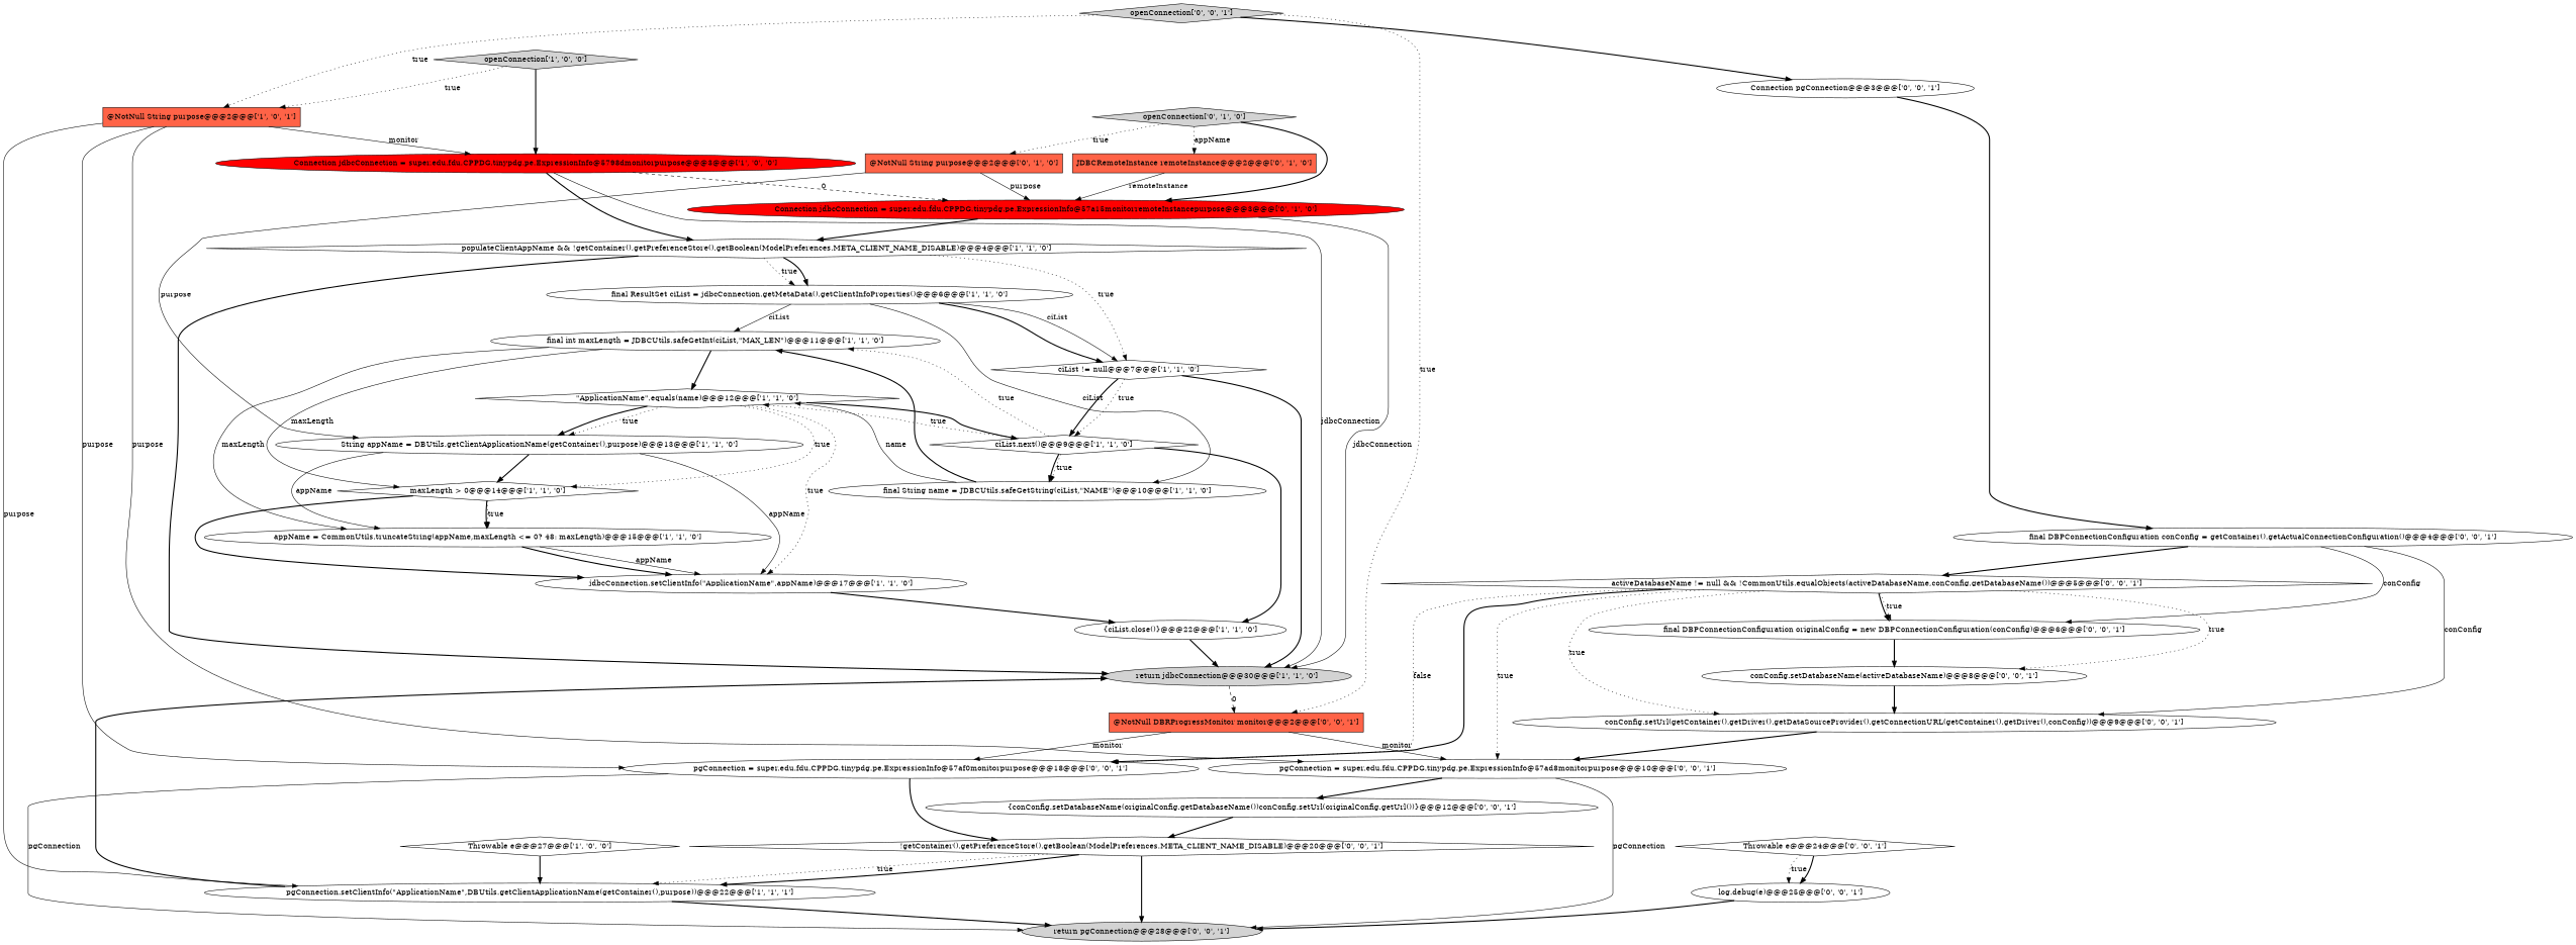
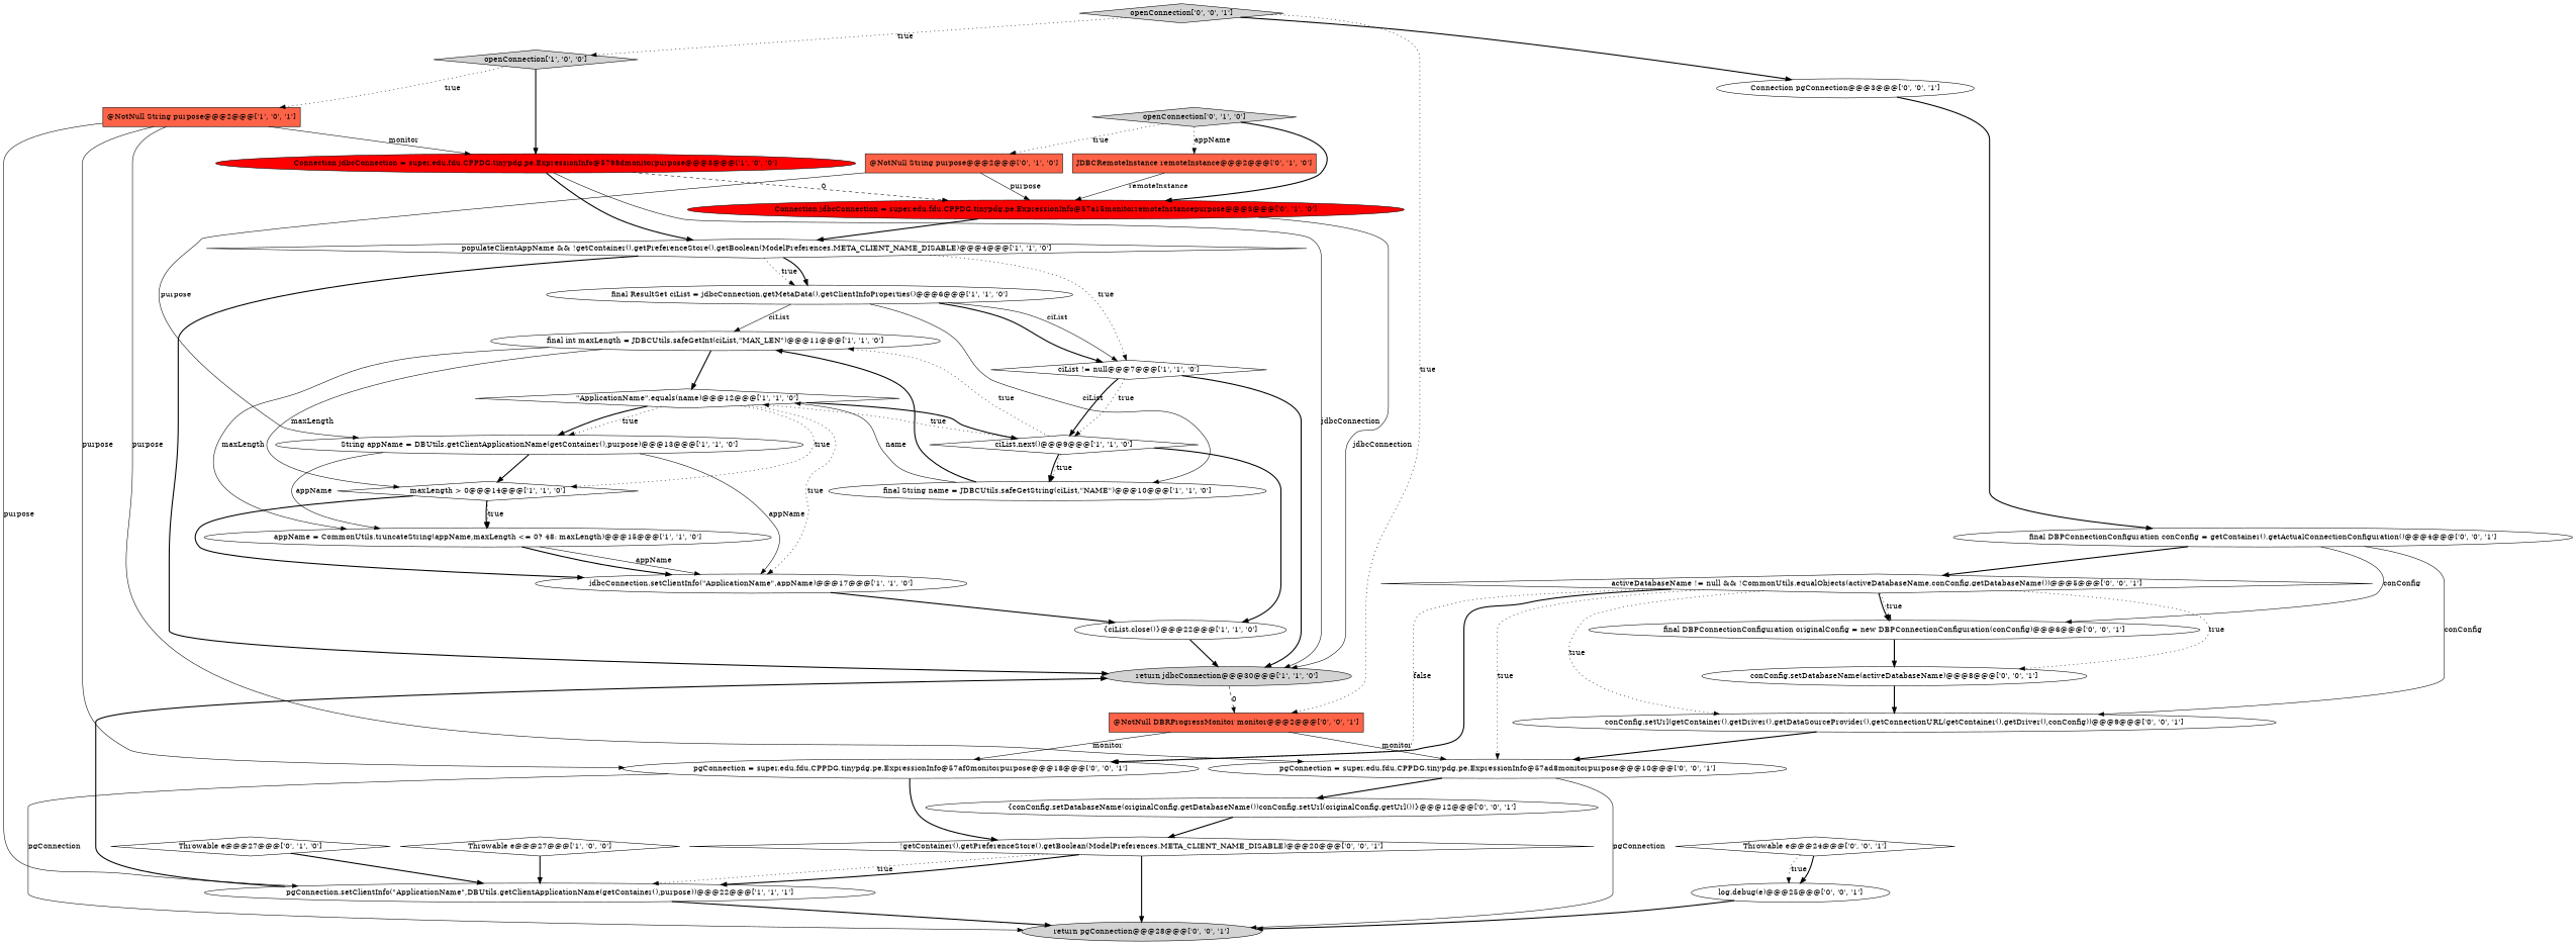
  digraph {
    node [fillcolor=white shape=ellipse style=filled]
    edge [style=bold]
    n1 [fillcolor=tomato label="@NotNull String purpose@@@2@@@['0', '1', '0']" shape=box]
    n2 [fillcolor=red label="Connection jdbcConnection = super.edu.fdu.CPPDG.tinypdg.pe.ExpressionInfo@57a15monitorremoteInstancepurpose@@@3@@@['0', '1', '0']"]
    n3 [label="String appName = DBUtils.getClientApplicationName(getContainer(),purpose)@@@13@@@['1', '1', '0']"]
    n4 [label="populateClientAppName && !getContainer().getPreferenceStore().getBoolean(ModelPreferences.META_CLIENT_NAME_DISABLE)@@@4@@@['1', '1', '0']" shape=diamond]
    n5 [fillcolor=lightgray label="return jdbcConnection@@@30@@@['1', '1', '0']"]
    n6 [label="maxLength > 0@@@14@@@['1', '1', '0']" shape=diamond]
    n7 [label="jdbcConnection.setClientInfo(\"ApplicationName\",appName)@@@17@@@['1', '1', '0']"]
    n8 [label="appName = CommonUtils.truncateString(appName,maxLength <= 0? 48: maxLength)@@@15@@@['1', '1', '0']"]
    n9 [label="activeDatabaseName != null && !CommonUtils.equalObjects(activeDatabaseName,conConfig.getDatabaseName())@@@5@@@['0', '0', '1']" shape=diamond]
    n10 [label="pgConnection = super.edu.fdu.CPPDG.tinypdg.pe.ExpressionInfo@57af0monitorpurpose@@@18@@@['0', '0', '1']"]
    n11 [label="conConfig.setUrl(getContainer().getDriver().getDataSourceProvider().getConnectionURL(getContainer().getDriver(),conConfig))@@@9@@@['0', '0', '1']"]
    n12 [label="conConfig.setDatabaseName(activeDatabaseName)@@@8@@@['0', '0', '1']"]
    n13 [label="final DBPConnectionConfiguration originalConfig = new DBPConnectionConfiguration(conConfig)@@@6@@@['0', '0', '1']"]
    n14 [label="pgConnection = super.edu.fdu.CPPDG.tinypdg.pe.ExpressionInfo@57ad8monitorpurpose@@@10@@@['0', '0', '1']"]
    n15 [label="!getContainer().getPreferenceStore().getBoolean(ModelPreferences.META_CLIENT_NAME_DISABLE)@@@20@@@['0', '0', '1']" shape=diamond]
    n16 [fillcolor=lightgray label="return pgConnection@@@28@@@['0', '0', '1']"]
    n17 [label="{conConfig.setDatabaseName(originalConfig.getDatabaseName())conConfig.setUrl(originalConfig.getUrl())}@@@12@@@['0', '0', '1']"]
    n18 [fillcolor=lightgray label="openConnection['1', '0', '0']" shape=diamond]
    n19 [fillcolor=red label="Connection jdbcConnection = super.edu.fdu.CPPDG.tinypdg.pe.ExpressionInfo@5798dmonitorpurpose@@@3@@@['1', '0', '0']"]
    n20 [fillcolor=tomato label="@NotNull String purpose@@@2@@@['1', '0', '1']" shape=box]
    n21 [label="pgConnection.setClientInfo(\"ApplicationName\",DBUtils.getClientApplicationName(getContainer(),purpose))@@@22@@@['1', '1', '1']"]
    n22 [label="final ResultSet ciList = jdbcConnection.getMetaData().getClientInfoProperties()@@@6@@@['1', '1', '0']"]
    n23 [label="final int maxLength = JDBCUtils.safeGetInt(ciList,\"MAX_LEN\")@@@11@@@['1', '1', '0']"]
    n24 [label="ciList != null@@@7@@@['1', '1', '0']" shape=diamond]
    n25 [label="final String name = JDBCUtils.safeGetString(ciList,\"NAME\")@@@10@@@['1', '1', '0']"]
    n26 [label="\"ApplicationName\".equals(name)@@@12@@@['1', '1', '0']" shape=diamond]
    n27 [label="ciList.next()@@@9@@@['1', '1', '0']" shape=diamond]
    n28 [label="{ciList.close()}@@@22@@@['1', '1', '0']"]
    n29 [label="final DBPConnectionConfiguration conConfig = getContainer().getActualConnectionConfiguration()@@@4@@@['0', '0', '1']"]
    n30 [label="Throwable e@@@24@@@['0', '0', '1']" shape=diamond]
    n31 [label="log.debug(e)@@@25@@@['0', '0', '1']"]
    n32 [label="Connection pgConnection@@@3@@@['0', '0', '1']"]
    n33 [fillcolor=tomato label="@NotNull DBRProgressMonitor monitor@@@2@@@['0', '0', '1']" shape=box]
+   n34 [label="Throwable e@@@27@@@['0', '1', '0']" shape=diamond]
    n35 [label="Throwable e@@@27@@@['1', '0', '0']" shape=diamond]
    n36 [fillcolor=lightgray label="openConnection['0', '0', '1']" shape=diamond]
    n37 [fillcolor=tomato label="JDBCRemoteInstance remoteInstance@@@2@@@['0', '1', '0']" shape=box]
    n38 [fillcolor=lightgray label="openConnection['0', '1', '0']" shape=diamond]
    n1 -> n2 [label=purpose style=solid]
    n1 -> n3 [label=purpose style=solid]
    n2 -> n4
    n2 -> n5 [label=jdbcConnection style=solid]
    n3 -> n6
    n3 -> n7 [label=appName style=solid]
    n3 -> n8 [label=appName style=solid]
    n4 -> n5
    n4 -> n22 [label=true style=dotted]
    n4 -> n22
    n4 -> n24 [label=true style=dotted]
    n5 -> n33 [label=0 style=dashed]
    n6 -> n7
    n6 -> n8 [label=true style=dotted]
    n6 -> n8
    n7 -> n28
    n8 -> n7 [label=appName style=solid]
    n8 -> n7
    n9 -> n10 [label=false style=dotted]
    n9 -> n10
    n9 -> n11 [label=true style=dotted]
    n9 -> n12 [label=true style=dotted]
    n9 -> n13 [label=true style=dotted]
    n9 -> n13
    n9 -> n14 [label=true style=dotted]
    n10 -> n15
    n10 -> n16 [label=pgConnection style=solid]
    n11 -> n14
    n12 -> n11
    n13 -> n12
    n14 -> n16 [label=pgConnection style=solid]
    n14 -> n17
    n15 -> n16
    n15 -> n21 [label=true style=dotted]
    n15 -> n21
    n17 -> n15
    n18 -> n19
    n18 -> n20 [label=true style=dotted]
    n19 -> n2 [label=0 style=dashed]
    n19 -> n4
    n19 -> n5 [label=jdbcConnection style=solid]
    n20 -> n10 [label=purpose style=solid]
    n20 -> n14 [label=purpose style=solid]
    n20 -> n19 [label=monitor style=solid]
    n20 -> n21 [label=purpose style=solid]
    n21 -> n5
    n21 -> n16
    n22 -> n23 [label=ciList style=solid]
    n22 -> n24 [label=ciList style=solid]
    n22 -> n24
    n22 -> n25 [label=ciList style=solid]
    n23 -> n6 [label=maxLength style=solid]
    n23 -> n8 [label=maxLength style=solid]
    n23 -> n26
    n24 -> n5
    n24 -> n27
    n24 -> n27 [label=true style=dotted]
    n25 -> n23
    n25 -> n26 [label=name style=solid]
    n26 -> n3 [label=true style=dotted]
    n26 -> n3
    n26 -> n6 [label=true style=dotted]
    n26 -> n7 [label=true style=dotted]
    n26 -> n27
    n27 -> n23 [label=true style=dotted]
    n27 -> n25 [label=true style=dotted]
    n27 -> n25
    n27 -> n26 [label=true style=dotted]
    n27 -> n28
    n28 -> n5
    n29 -> n9
    n29 -> n11 [label=conConfig style=solid]
    n29 -> n13 [label=conConfig style=solid]
    n30 -> n31 [label=true style=dotted]
    n30 -> n31
    n31 -> n16
    n32 -> n29
    n33 -> n10 [label=monitor style=solid]
    n33 -> n14 [label=monitor style=solid]
+   n34 -> n21
    n35 -> n21
-   n36 -> n20 [label=true style=dotted]
+   n36 -> n18 [label=true style=dotted]
    n36 -> n32
    n36 -> n33 [label=true style=dotted]
    n37 -> n2 [label=remoteInstance style=solid]
    n38 -> n1 [label=true style=dotted]
    n38 -> n2
    n38 -> n37 [label=appName style=dotted]
  }
